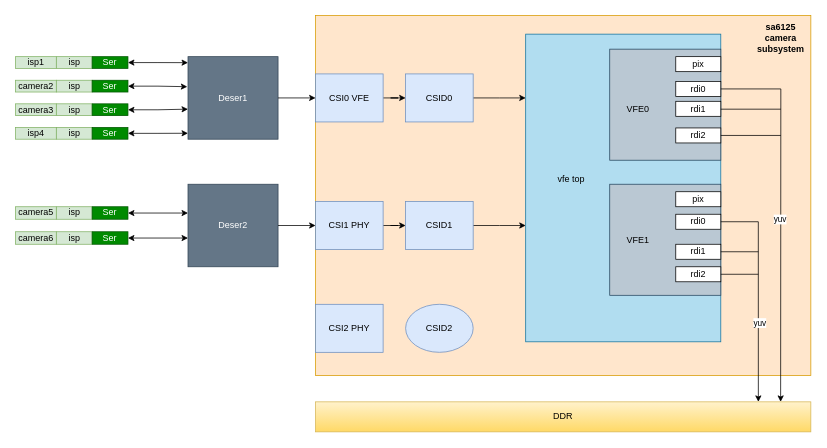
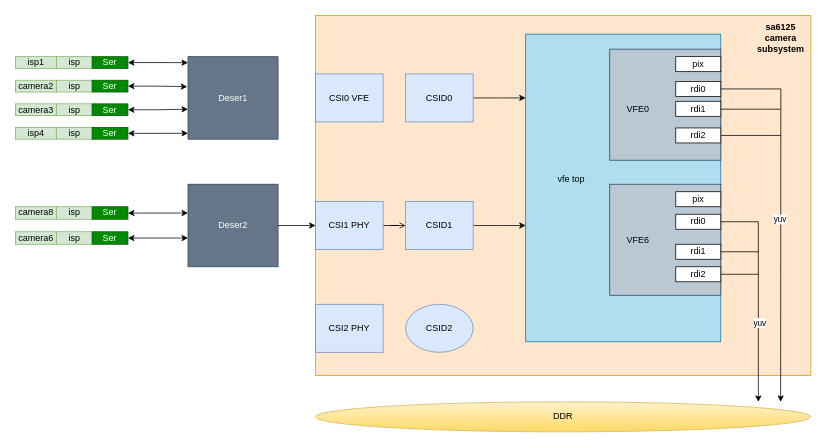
  <mxCell id="0" value="" />
  <mxCell id="1" parent="0" />
  <mxCell id="2" value="" style="group" vertex="1" connectable="0" parent="1"><mxGeometry x="20" y="245" width="350" height="110" as="geometry" /></mxCell>
  <mxCell id="3" value="Deser2" style="rounded=0;whiteSpace=wrap;html=1;fillColor=#647687;fontColor=#ffffff;strokeColor=#314354;" vertex="1" parent="2"><mxGeometry x="230" width="120" height="110" as="geometry" /></mxCell>
  <mxCell id="4" value="" style="group" vertex="1" connectable="0" parent="2"><mxGeometry y="30" width="150" height="50" as="geometry" /></mxCell>
- <mxCell id="5" value="camera5" style="rounded=0;whiteSpace=wrap;html=1;fillColor=#d5e8d4;strokeColor=#82b366;container=0;" vertex="1" parent="4"><mxGeometry width="54.545" height="16.667" as="geometry" /></mxCell>
+ <mxCell id="5" value="camera8" style="rounded=0;whiteSpace=wrap;html=1;fillColor=#d5e8d4;strokeColor=#82b366;container=0;" vertex="1" parent="4"><mxGeometry width="54.545" height="16.667" as="geometry" /></mxCell>
  <mxCell id="6" value="isp" style="rounded=0;whiteSpace=wrap;html=1;fillColor=#d5e8d4;strokeColor=#82b366;container=0;" vertex="1" parent="4"><mxGeometry x="54.545" width="47.727" height="16.667" as="geometry" /></mxCell>
  <mxCell id="7" value="Ser" style="rounded=0;whiteSpace=wrap;html=1;fillColor=#008a00;strokeColor=#005700;fontColor=#ffffff;container=0;" vertex="1" parent="4"><mxGeometry x="102.273" width="47.727" height="16.667" as="geometry" /></mxCell>
  <mxCell id="8" value="camera6" style="rounded=0;whiteSpace=wrap;html=1;fillColor=#d5e8d4;strokeColor=#82b366;container=0;" vertex="1" parent="4"><mxGeometry y="33.333" width="54.545" height="16.667" as="geometry" /></mxCell>
  <mxCell id="9" value="isp" style="rounded=0;whiteSpace=wrap;html=1;fillColor=#d5e8d4;strokeColor=#82b366;container=0;" vertex="1" parent="4"><mxGeometry x="54.545" y="33.333" width="47.727" height="16.667" as="geometry" /></mxCell>
  <mxCell id="10" value="Ser" style="rounded=0;whiteSpace=wrap;html=1;fillColor=#008a00;strokeColor=#005700;fontColor=#ffffff;container=0;" vertex="1" parent="4"><mxGeometry x="102.273" y="33.333" width="47.727" height="16.667" as="geometry" /></mxCell>
  <mxCell id="11" value="" style="edgeStyle=orthogonalEdgeStyle;rounded=0;orthogonalLoop=1;jettySize=auto;html=1;startArrow=classic;startFill=1;" edge="1" parent="2" source="7" target="3"><mxGeometry relative="1" as="geometry"><Array as="points"><mxPoint x="220" y="38" /><mxPoint x="220" y="38" /></Array></mxGeometry></mxCell>
  <mxCell id="12" value="" style="edgeStyle=orthogonalEdgeStyle;rounded=0;orthogonalLoop=1;jettySize=auto;html=1;startArrow=classic;startFill=1;" edge="1" parent="2" source="10" target="3"><mxGeometry relative="1" as="geometry"><Array as="points"><mxPoint x="220" y="72" /><mxPoint x="220" y="72" /></Array></mxGeometry></mxCell>
  <mxCell id="13" value="" style="group" vertex="1" connectable="0" parent="1"><mxGeometry x="20" y="75" width="350" height="110" as="geometry" /></mxCell>
  <mxCell id="14" value="Deser1" style="rounded=0;whiteSpace=wrap;html=1;fillColor=#647687;fontColor=#ffffff;strokeColor=#314354;" vertex="1" parent="13"><mxGeometry x="230" width="120" height="110" as="geometry" /></mxCell>
  <mxCell id="15" value="" style="group" vertex="1" connectable="0" parent="13"><mxGeometry width="150" height="110" as="geometry" /></mxCell>
  <mxCell id="16" value="isp1" style="rounded=0;whiteSpace=wrap;html=1;fillColor=#d5e8d4;strokeColor=#82b366;container=0;" vertex="1" parent="15"><mxGeometry width="54.545" height="15.714" as="geometry" /></mxCell>
  <mxCell id="17" value="isp" style="rounded=0;whiteSpace=wrap;html=1;fillColor=#d5e8d4;strokeColor=#82b366;container=0;" vertex="1" parent="15"><mxGeometry x="54.545" width="47.727" height="15.714" as="geometry" /></mxCell>
  <mxCell id="18" value="Ser" style="rounded=0;whiteSpace=wrap;html=1;fillColor=#008a00;strokeColor=#005700;fontColor=#ffffff;container=0;" vertex="1" parent="15"><mxGeometry x="102.273" width="47.727" height="15.714" as="geometry" /></mxCell>
  <mxCell id="19" value="camera2" style="rounded=0;whiteSpace=wrap;html=1;fillColor=#d5e8d4;strokeColor=#82b366;container=0;" vertex="1" parent="15"><mxGeometry y="31.429" width="54.545" height="15.714" as="geometry" /></mxCell>
  <mxCell id="20" value="isp" style="rounded=0;whiteSpace=wrap;html=1;fillColor=#d5e8d4;strokeColor=#82b366;container=0;" vertex="1" parent="15"><mxGeometry x="54.545" y="31.429" width="47.727" height="15.714" as="geometry" /></mxCell>
  <mxCell id="21" value="Ser" style="rounded=0;whiteSpace=wrap;html=1;fillColor=#008a00;strokeColor=#005700;fontColor=#ffffff;container=0;" vertex="1" parent="15"><mxGeometry x="102.273" y="31.429" width="47.727" height="15.714" as="geometry" /></mxCell>
  <mxCell id="22" value="camera3" style="rounded=0;whiteSpace=wrap;html=1;fillColor=#d5e8d4;strokeColor=#82b366;container=0;" vertex="1" parent="15"><mxGeometry y="62.857" width="54.545" height="15.714" as="geometry" /></mxCell>
  <mxCell id="23" value="isp" style="rounded=0;whiteSpace=wrap;html=1;fillColor=#d5e8d4;strokeColor=#82b366;container=0;" vertex="1" parent="15"><mxGeometry x="54.545" y="62.857" width="47.727" height="15.714" as="geometry" /></mxCell>
  <mxCell id="24" value="Ser" style="rounded=0;whiteSpace=wrap;html=1;fillColor=#008a00;strokeColor=#005700;fontColor=#ffffff;container=0;" vertex="1" parent="15"><mxGeometry x="102.273" y="62.857" width="47.727" height="15.714" as="geometry" /></mxCell>
  <mxCell id="25" value="isp4" style="rounded=0;whiteSpace=wrap;html=1;fillColor=#d5e8d4;strokeColor=#82b366;container=0;" vertex="1" parent="15"><mxGeometry y="94.286" width="54.545" height="15.714" as="geometry" /></mxCell>
  <mxCell id="26" value="isp" style="rounded=0;whiteSpace=wrap;html=1;fillColor=#d5e8d4;strokeColor=#82b366;container=0;" vertex="1" parent="15"><mxGeometry x="54.545" y="94.286" width="47.727" height="15.714" as="geometry" /></mxCell>
  <mxCell id="27" value="Ser" style="rounded=0;whiteSpace=wrap;html=1;fillColor=#008a00;strokeColor=#005700;fontColor=#ffffff;container=0;" vertex="1" parent="15"><mxGeometry x="102.273" y="94.286" width="47.727" height="15.714" as="geometry" /></mxCell>
  <mxCell id="28" value="" style="edgeStyle=orthogonalEdgeStyle;rounded=0;orthogonalLoop=1;jettySize=auto;html=1;startArrow=classic;startFill=1;" edge="1" parent="13" source="18"><mxGeometry relative="1" as="geometry"><mxPoint x="230" y="8" as="targetPoint" /></mxGeometry></mxCell>
  <mxCell id="29" value="" style="edgeStyle=orthogonalEdgeStyle;rounded=0;orthogonalLoop=1;jettySize=auto;html=1;entryX=-0.008;entryY=0.364;entryDx=0;entryDy=0;entryPerimeter=0;startArrow=classic;startFill=1;" edge="1" parent="13" source="21" target="14"><mxGeometry relative="1" as="geometry" /></mxCell>
  <mxCell id="30" value="" style="edgeStyle=orthogonalEdgeStyle;rounded=0;orthogonalLoop=1;jettySize=auto;html=1;entryX=0;entryY=0.636;entryDx=0;entryDy=0;entryPerimeter=0;startArrow=classic;startFill=1;" edge="1" parent="13" source="24" target="14"><mxGeometry relative="1" as="geometry" /></mxCell>
  <mxCell id="31" value="" style="edgeStyle=orthogonalEdgeStyle;rounded=0;orthogonalLoop=1;jettySize=auto;html=1;entryX=0;entryY=0.928;entryDx=0;entryDy=0;entryPerimeter=0;startArrow=classic;startFill=1;" edge="1" parent="13" source="27" target="14"><mxGeometry relative="1" as="geometry" /></mxCell>
  <mxCell id="32" value="&lt;div style=&quot;&quot;&gt;&lt;br&gt;&lt;/div&gt;" style="rounded=0;whiteSpace=wrap;html=1;fillColor=#ffe6cc;strokeColor=#d79b00;align=right;" vertex="1" parent="1"><mxGeometry x="420" y="20" width="660" height="480" as="geometry" /></mxCell>
  <mxCell id="33" value="&lt;b&gt;sa6125 camera subsystem&lt;/b&gt;" style="text;html=1;strokeColor=none;fillColor=none;align=center;verticalAlign=middle;whiteSpace=wrap;rounded=0;" vertex="1" parent="1"><mxGeometry x="1010" y="35" width="60" height="30" as="geometry" /></mxCell>
- <mxCell id="34" value="" style="edgeStyle=orthogonalEdgeStyle;rounded=0;orthogonalLoop=1;jettySize=auto;html=1;startArrow=none;startFill=0;" edge="1" parent="1" source="35" target="40"><mxGeometry relative="1" as="geometry" /></mxCell>
  <mxCell id="35" value="CSI0 VFE" style="rounded=0;whiteSpace=wrap;html=1;fillColor=#dae8fc;strokeColor=#6c8ebf;" vertex="1" parent="1"><mxGeometry x="420" y="98" width="90" height="64" as="geometry" /></mxCell>
- <mxCell id="36" value="" style="edgeStyle=orthogonalEdgeStyle;rounded=0;orthogonalLoop=1;jettySize=auto;html=1;startArrow=none;startFill=0;" edge="1" parent="1" source="37" target="42"><mxGeometry relative="1" as="geometry" /></mxCell>
+ <mxCell id="36" value="" style="edgeStyle=orthogonalEdgeStyle;rounded=0;orthogonalLoop=1;jettySize=auto;html=1;startArrow=none;startFill=0;endArrow=open;" edge="1" parent="1" source="37" target="42"><mxGeometry relative="1" as="geometry" /></mxCell>
  <mxCell id="37" value="CSI1 PHY" style="rounded=0;whiteSpace=wrap;html=1;fillColor=#dae8fc;strokeColor=#6c8ebf;" vertex="1" parent="1"><mxGeometry x="420" y="268" width="90" height="64" as="geometry" /></mxCell>
  <mxCell id="38" value="CSI2 PHY" style="rounded=0;whiteSpace=wrap;html=1;fillColor=#dae8fc;strokeColor=#6c8ebf;" vertex="1" parent="1"><mxGeometry x="420" y="405" width="90" height="64" as="geometry" /></mxCell>
  <mxCell id="39" value="" style="edgeStyle=orthogonalEdgeStyle;rounded=0;orthogonalLoop=1;jettySize=auto;html=1;startArrow=none;startFill=0;" edge="1" parent="1" source="40"><mxGeometry relative="1" as="geometry"><mxPoint x="700" y="130" as="targetPoint" /></mxGeometry></mxCell>
  <mxCell id="40" value="CSID0" style="rounded=0;whiteSpace=wrap;html=1;fillColor=#dae8fc;strokeColor=#6c8ebf;" vertex="1" parent="1"><mxGeometry x="540" y="98" width="90" height="64" as="geometry" /></mxCell>
  <mxCell id="41" value="" style="edgeStyle=orthogonalEdgeStyle;rounded=0;orthogonalLoop=1;jettySize=auto;html=1;startArrow=none;startFill=0;" edge="1" parent="1" source="42"><mxGeometry relative="1" as="geometry"><mxPoint x="700" y="300" as="targetPoint" /></mxGeometry></mxCell>
  <mxCell id="42" value="CSID1" style="rounded=0;whiteSpace=wrap;html=1;fillColor=#dae8fc;strokeColor=#6c8ebf;" vertex="1" parent="1"><mxGeometry x="540" y="268" width="90" height="64" as="geometry" /></mxCell>
  <mxCell id="43" value="CSID2" style="ellipse;whiteSpace=wrap;html=1;fillColor=#dae8fc;strokeColor=#6c8ebf;" vertex="1" parent="1"><mxGeometry x="540" y="405" width="90" height="64" as="geometry" /></mxCell>
- <mxCell id="44" value="" style="edgeStyle=orthogonalEdgeStyle;rounded=0;orthogonalLoop=1;jettySize=auto;html=1;startArrow=none;startFill=0;" edge="1" parent="1" source="14" target="35"><mxGeometry relative="1" as="geometry" /></mxCell>
  <mxCell id="45" value="" style="edgeStyle=orthogonalEdgeStyle;rounded=0;orthogonalLoop=1;jettySize=auto;html=1;startArrow=none;startFill=0;" edge="1" parent="1" source="3" target="37"><mxGeometry relative="1" as="geometry" /></mxCell>
  <mxCell id="46" value="" style="group" vertex="1" connectable="0" parent="1"><mxGeometry x="700" y="45" width="260" height="410" as="geometry" /></mxCell>
  <mxCell id="47" value="" style="rounded=0;whiteSpace=wrap;html=1;fillColor=#b1ddf0;strokeColor=#10739e;" vertex="1" parent="46"><mxGeometry width="260" height="410" as="geometry" /></mxCell>
  <mxCell id="48" value="" style="whiteSpace=wrap;html=1;aspect=fixed;fillColor=#bac8d3;strokeColor=#23445d;" vertex="1" parent="46"><mxGeometry x="112" y="20" width="148" height="148" as="geometry" /></mxCell>
  <mxCell id="49" value="" style="whiteSpace=wrap;html=1;aspect=fixed;fillColor=#bac8d3;strokeColor=#23445d;" vertex="1" parent="46"><mxGeometry x="112" y="200" width="148" height="148" as="geometry" /></mxCell>
  <mxCell id="50" value="pix" style="rounded=0;whiteSpace=wrap;html=1;fillColor=default;" vertex="1" parent="46"><mxGeometry x="200" y="30" width="60" height="20" as="geometry" /></mxCell>
  <mxCell id="51" value="rdi0" style="rounded=0;whiteSpace=wrap;html=1;fillColor=default;" vertex="1" parent="46"><mxGeometry x="200" y="63" width="60" height="20" as="geometry" /></mxCell>
  <mxCell id="52" value="rdi1" style="rounded=0;whiteSpace=wrap;html=1;fillColor=default;" vertex="1" parent="46"><mxGeometry x="200" y="89.5" width="60" height="20" as="geometry" /></mxCell>
  <mxCell id="53" value="rdi2" style="rounded=0;whiteSpace=wrap;html=1;fillColor=default;" vertex="1" parent="46"><mxGeometry x="200" y="125" width="60" height="20" as="geometry" /></mxCell>
  <mxCell id="54" value="pix" style="rounded=0;whiteSpace=wrap;html=1;fillColor=default;" vertex="1" parent="46"><mxGeometry x="200" y="210" width="60" height="20" as="geometry" /></mxCell>
  <mxCell id="55" value="rdi0" style="rounded=0;whiteSpace=wrap;html=1;fillColor=default;" vertex="1" parent="46"><mxGeometry x="200" y="240" width="60" height="20" as="geometry" /></mxCell>
  <mxCell id="56" value="rdi1" style="rounded=0;whiteSpace=wrap;html=1;fillColor=default;" vertex="1" parent="46"><mxGeometry x="200" y="280" width="60" height="20" as="geometry" /></mxCell>
  <mxCell id="57" value="rdi2" style="rounded=0;whiteSpace=wrap;html=1;fillColor=default;" vertex="1" parent="46"><mxGeometry x="200" y="310" width="60" height="20" as="geometry" /></mxCell>
  <mxCell id="58" value="vfe top" style="text;html=1;strokeColor=none;fillColor=none;align=center;verticalAlign=middle;whiteSpace=wrap;rounded=0;" vertex="1" parent="46"><mxGeometry x="31" y="179" width="60" height="30" as="geometry" /></mxCell>
  <mxCell id="59" value="VFE0" style="text;html=1;strokeColor=none;fillColor=none;align=center;verticalAlign=middle;whiteSpace=wrap;rounded=0;" vertex="1" parent="46"><mxGeometry x="120" y="85" width="60" height="30" as="geometry" /></mxCell>
- <mxCell id="60" value="VFE1" style="text;html=1;strokeColor=none;fillColor=none;align=center;verticalAlign=middle;whiteSpace=wrap;rounded=0;" vertex="1" parent="46"><mxGeometry x="120" y="260" width="60" height="30" as="geometry" /></mxCell>
- <mxCell id="61" value="DDR" style="rounded=0;whiteSpace=wrap;html=1;fillColor=#fff2cc;gradientColor=#ffd966;strokeColor=#d6b656;" vertex="1" parent="1"><mxGeometry x="420" y="535" width="660" height="40" as="geometry" /></mxCell>
+ <mxCell id="60" value="VFE6" style="text;html=1;strokeColor=none;fillColor=none;align=center;verticalAlign=middle;whiteSpace=wrap;rounded=0;" vertex="1" parent="46"><mxGeometry x="120" y="260" width="60" height="30" as="geometry" /></mxCell>
+ <mxCell id="61" value="DDR" style="ellipse;whiteSpace=wrap;html=1;fillColor=#fff2cc;gradientColor=#ffd966;strokeColor=#d6b656;" vertex="1" parent="1"><mxGeometry x="420" y="535" width="660" height="40" as="geometry" /></mxCell>
  <mxCell id="62" value="" style="endArrow=classic;html=1;rounded=0;exitX=1;exitY=0.5;exitDx=0;exitDy=0;jumpStyle=line;entryX=0.939;entryY=0;entryDx=0;entryDy=0;entryPerimeter=0;" edge="1" parent="1" source="51" target="61"><mxGeometry width="50" height="50" relative="1" as="geometry"><mxPoint x="960" y="145" as="sourcePoint" /><mxPoint x="1010" y="95" as="targetPoint" /><Array as="points"><mxPoint x="1040" y="118" /></Array></mxGeometry></mxCell>
  <mxCell id="63" value="yuv" style="edgeLabel;html=1;align=center;verticalAlign=middle;resizable=0;points=[];" vertex="1" connectable="0" parent="62"><mxGeometry x="0.023" y="-1" relative="1" as="geometry"><mxPoint as="offset" /></mxGeometry></mxCell>
  <mxCell id="64" value="" style="endArrow=classic;html=1;rounded=0;jumpStyle=line;exitX=1;exitY=0.5;exitDx=0;exitDy=0;entryX=0.894;entryY=0;entryDx=0;entryDy=0;entryPerimeter=0;" edge="1" parent="1" source="55" target="61"><mxGeometry width="50" height="50" relative="1" as="geometry"><mxPoint x="1100" y="305" as="sourcePoint" /><mxPoint x="1150" y="255" as="targetPoint" /><Array as="points"><mxPoint x="1010" y="295" /></Array></mxGeometry></mxCell>
  <mxCell id="65" value="yuv" style="edgeLabel;html=1;align=center;verticalAlign=middle;resizable=0;points=[];" vertex="1" connectable="0" parent="64"><mxGeometry x="0.275" y="1" relative="1" as="geometry"><mxPoint as="offset" /></mxGeometry></mxCell>
  <mxCell id="66" value="" style="endArrow=none;html=1;rounded=0;jumpStyle=line;" edge="1" parent="1"><mxGeometry width="50" height="50" relative="1" as="geometry"><mxPoint x="960" y="145" as="sourcePoint" /><mxPoint x="1040" y="145" as="targetPoint" /></mxGeometry></mxCell>
  <mxCell id="67" value="" style="endArrow=none;html=1;rounded=0;jumpStyle=line;exitX=1;exitY=0.5;exitDx=0;exitDy=0;" edge="1" parent="1" source="53"><mxGeometry width="50" height="50" relative="1" as="geometry"><mxPoint x="960" y="175" as="sourcePoint" /><mxPoint x="1040" y="180" as="targetPoint" /></mxGeometry></mxCell>
  <mxCell id="68" value="" style="endArrow=none;html=1;rounded=0;jumpStyle=line;" edge="1" parent="1"><mxGeometry width="50" height="50" relative="1" as="geometry"><mxPoint x="960" y="335" as="sourcePoint" /><mxPoint x="1010" y="335" as="targetPoint" /></mxGeometry></mxCell>
  <mxCell id="69" value="" style="endArrow=none;html=1;rounded=0;jumpStyle=line;" edge="1" parent="1"><mxGeometry width="50" height="50" relative="1" as="geometry"><mxPoint x="960" y="365" as="sourcePoint" /><mxPoint x="1010" y="365" as="targetPoint" /></mxGeometry></mxCell>
